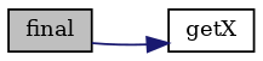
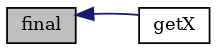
  digraph {
    rankdir=LR
    fontname="DejaVu Serif"
    node [color=black fontname="DejaVu Serif" fontsize=10 shape=record style=filled]
    n1 [fillcolor=grey75 fontcolor=black height=0.2 label=final width=0.4]
    n2 [fillcolor=white height=0.2 label=getX width=0.4]
-   n1 -> n2 [color=midnightblue fontname="DejaVu Serif" fontsize=10 labelfontname=Helvetica labelfontsize=10 style=solid]
+   n2 -> n1 [color=midnightblue fontname="DejaVu Serif" fontsize=10 labelfontname=Helvetica labelfontsize=10 style=solid]
  }
